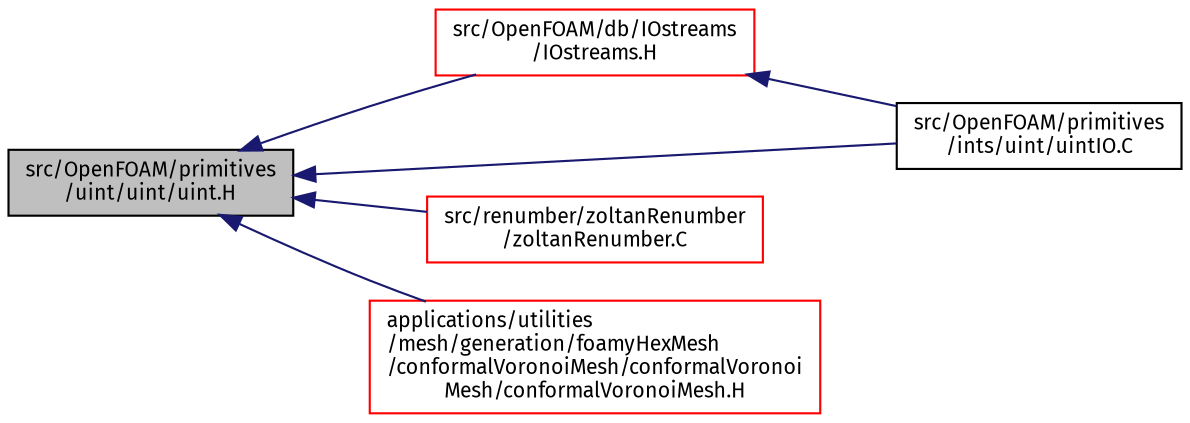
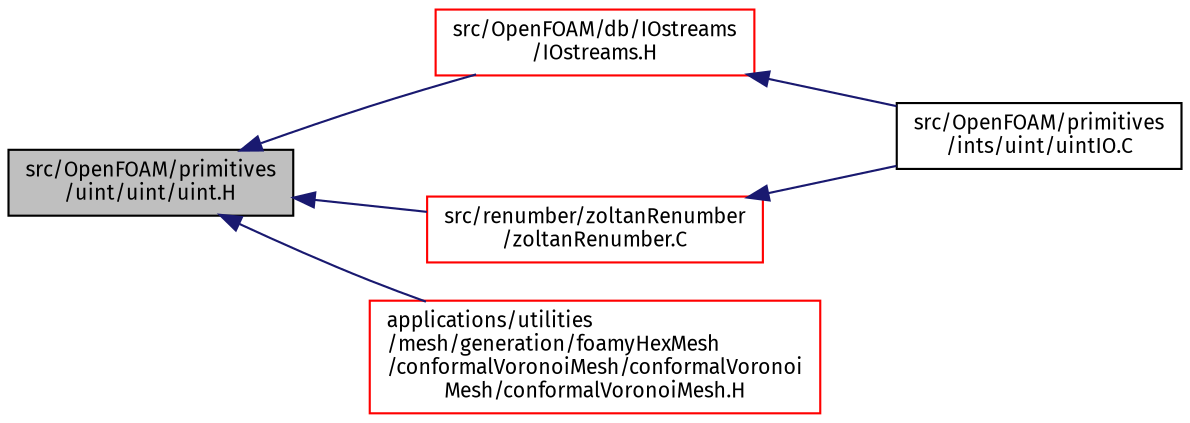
  digraph {
    fontname="Fira Sans"
    rankdir=LR
    node [color=red fontname="Fira Sans" fontsize=10 shape=record]
    edge [color=midnightblue dir=back fontname="Fira Sans" fontsize=10 labelfontname=FreeSans labelfontsize=10 style=solid]
    n1 [color=black fillcolor=grey75 fontcolor=black height=0.2 label="src/OpenFOAM/primitives\l/uint/uint/uint.H" style=filled width=0.4]
    n2 [height=0.2 label="src/OpenFOAM/db/IOstreams\l/IOstreams.H" width=0.4]
    n3 [color=black height=0.2 label="src/OpenFOAM/primitives\l/ints/uint/uintIO.C" width=0.4]
    n4 [height=0.2 label="src/renumber/zoltanRenumber\l/zoltanRenumber.C" width=0.4]
    n5 [height=0.2 label="applications/utilities\l/mesh/generation/foamyHexMesh\l/conformalVoronoiMesh/conformalVoronoi\lMesh/conformalVoronoiMesh.H" width=0.4]
    n1 -> n2
-   n1 -> n3
+   n4 -> n3
    n1 -> n4
    n1 -> n5
    n2 -> n3
  }
